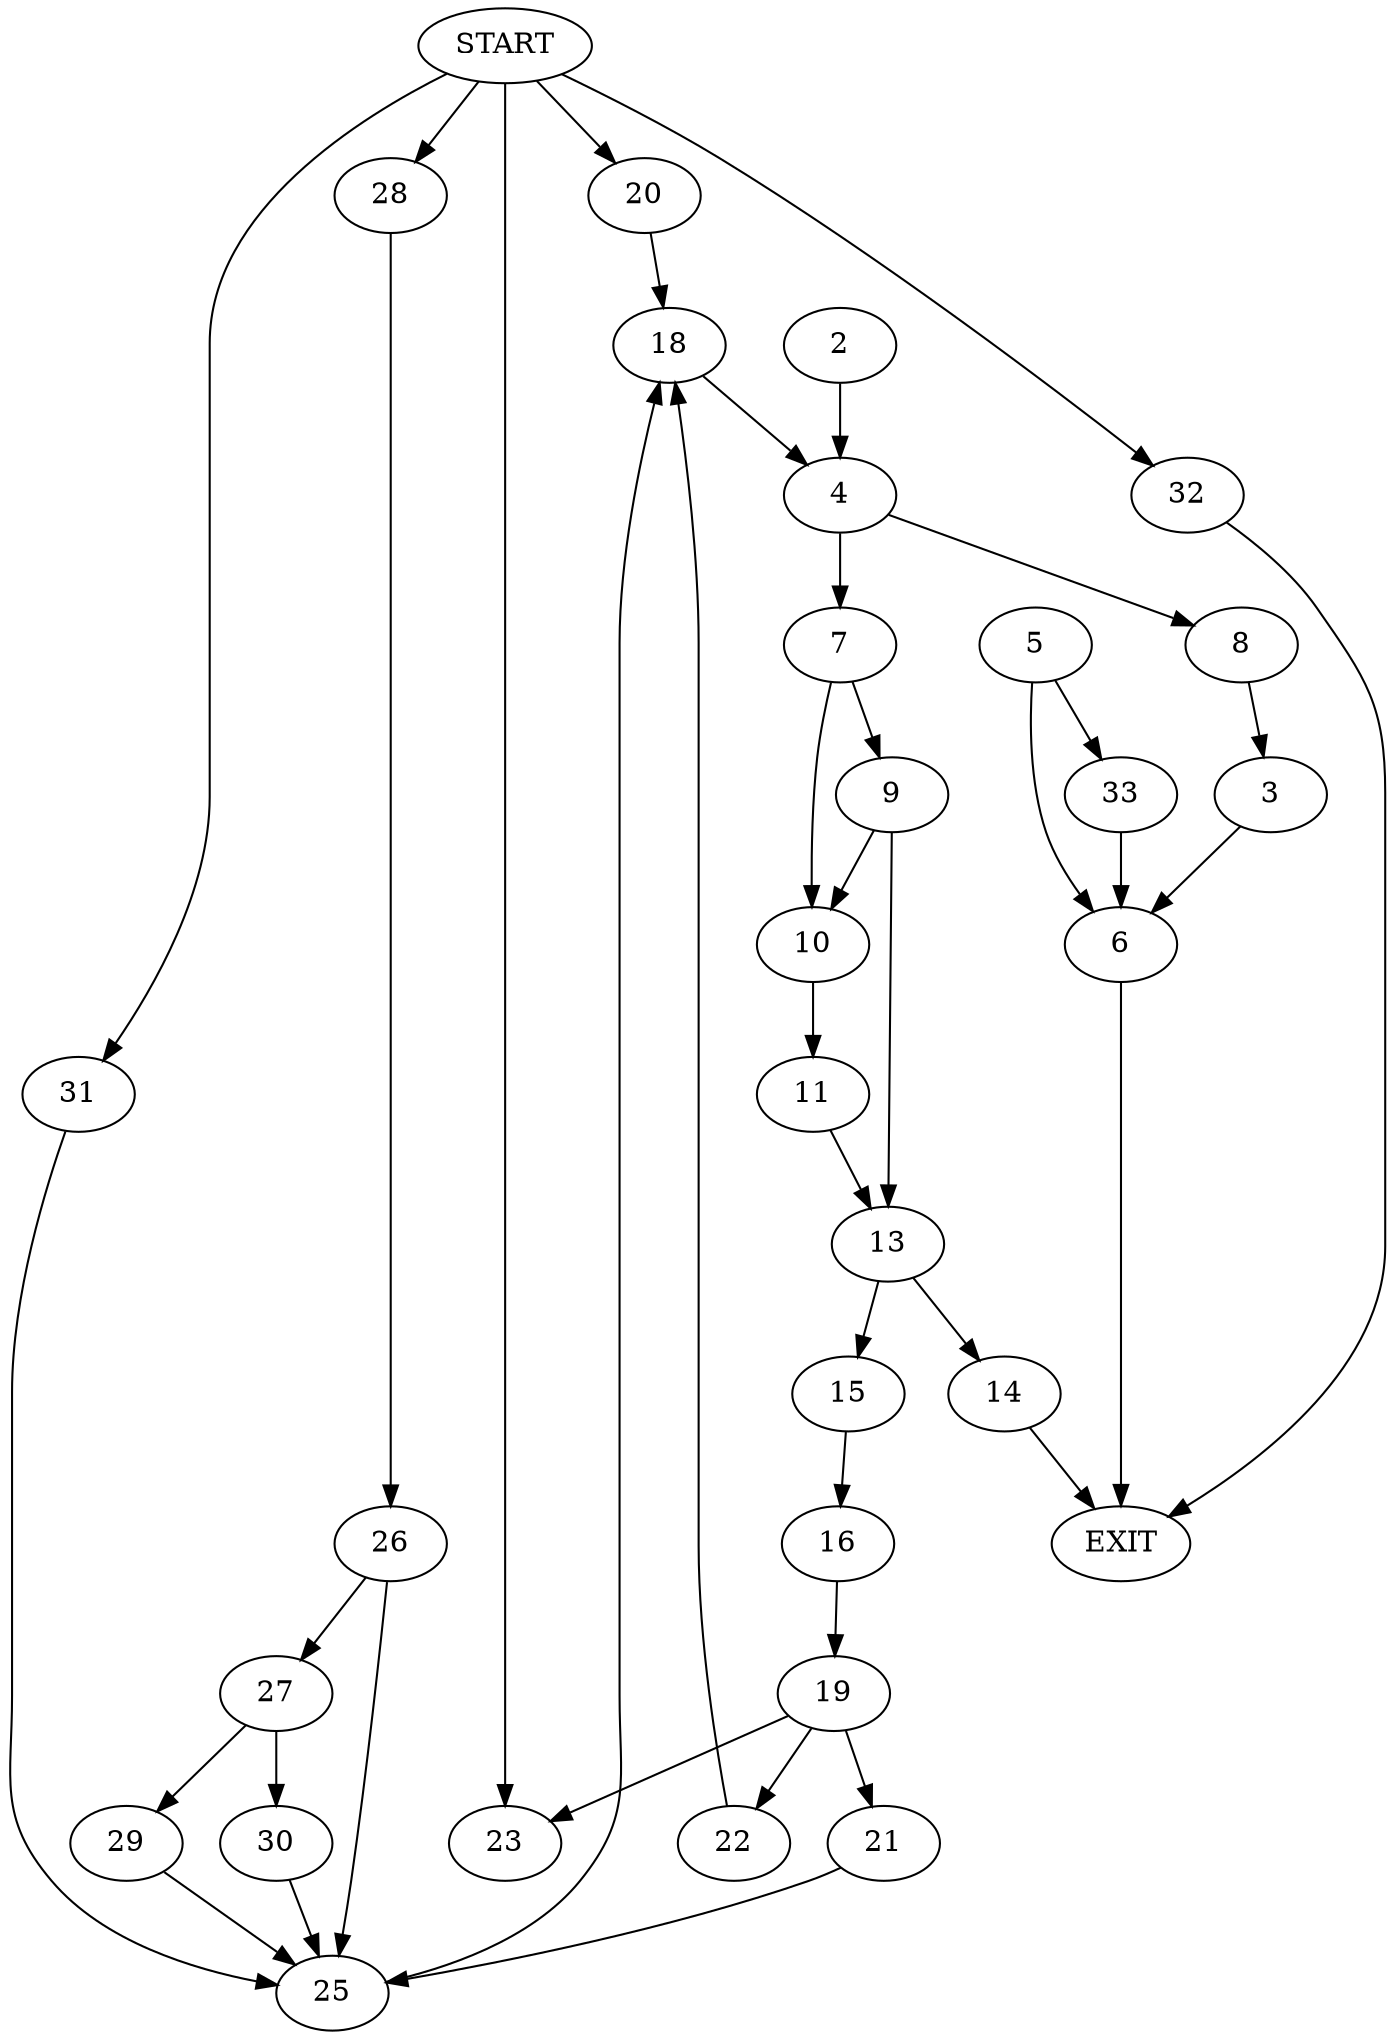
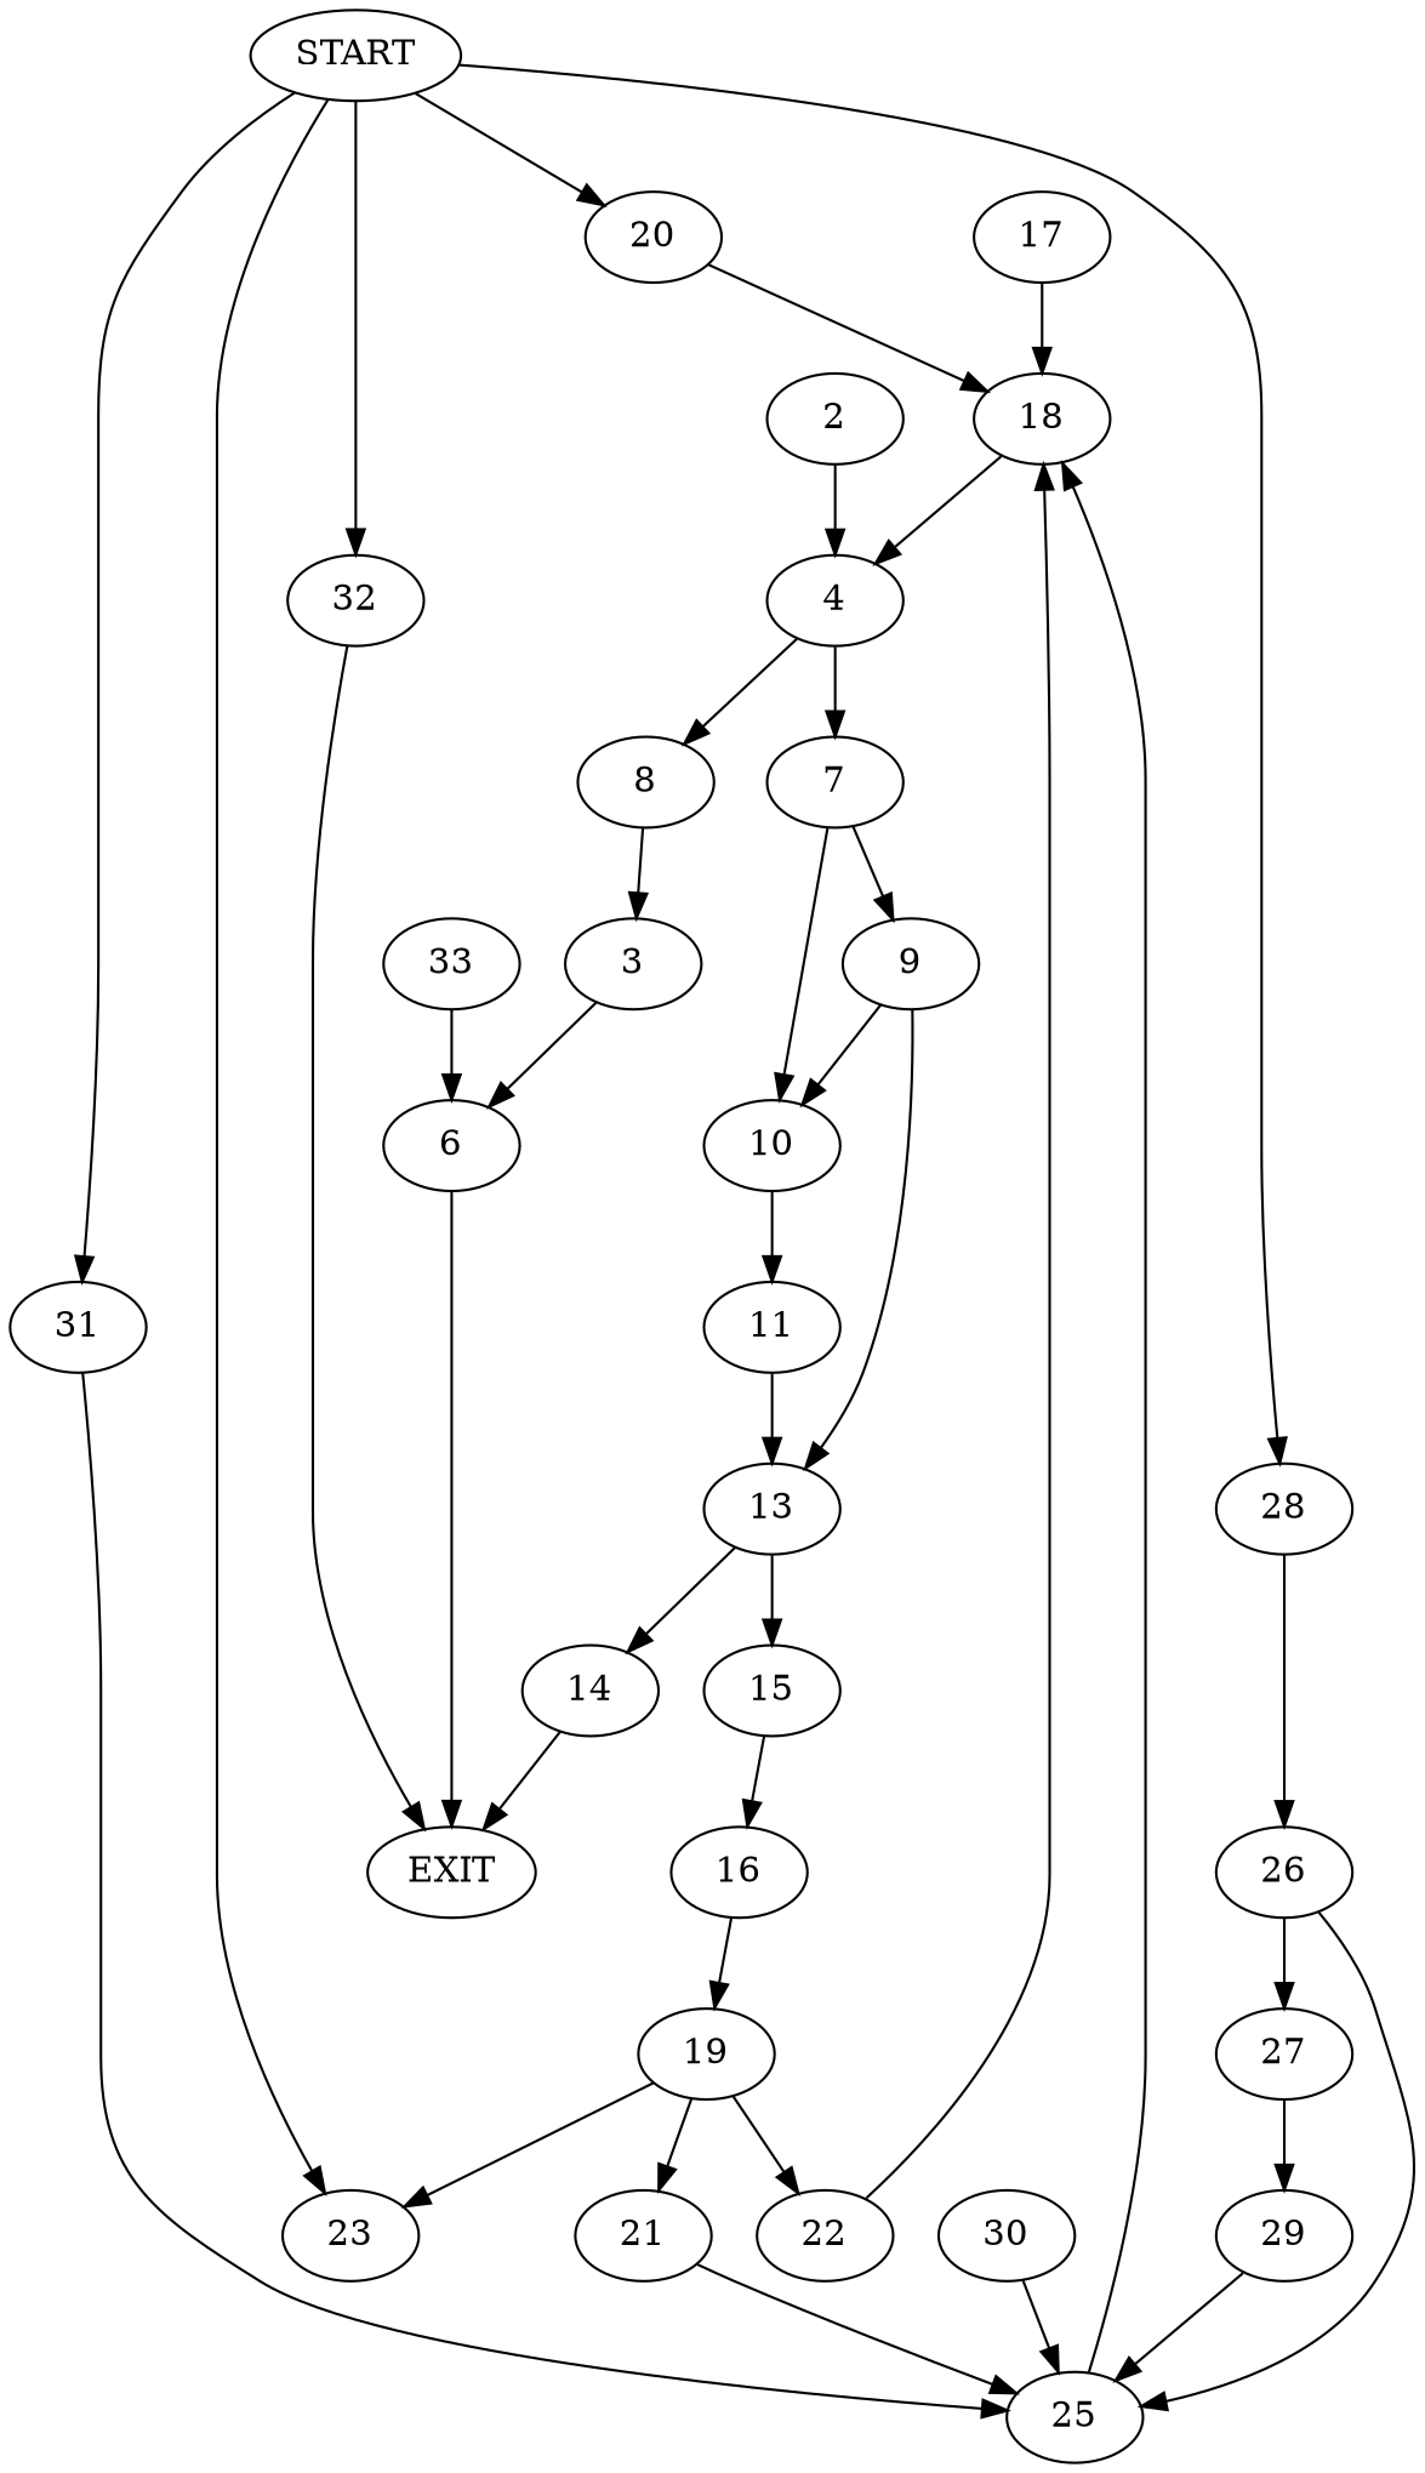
  digraph {
    n1 [label=START]
    20
    23
    28
    31
    32
    18
    26
    25
    n10 [label=EXIT]
    2
    4
    3
    6
    7
    8
-   5
    33
    9
    10
    13
    11
    14
    15
    16
    19
+   17
    21
    22
    27
    29
    30
    n1 -> 20
    n1 -> 23
    n1 -> 28
    n1 -> 31
    n1 -> 32
    20 -> 18
    28 -> 26
    31 -> 25
    32 -> n10
    18 -> 4
    26 -> 25
    26 -> 27
    25 -> 18
    2 -> 4
    4 -> 7
    4 -> 8
    3 -> 6
    6 -> n10
    7 -> 9
    7 -> 10
    8 -> 3
-   5 -> 6
-   5 -> 33
    33 -> 6
    9 -> 10
    9 -> 13
    10 -> 11
    13 -> 14
    13 -> 15
    11 -> 13
    14 -> n10
    15 -> 16
    16 -> 19
    19 -> 23
    19 -> 21
    19 -> 22
+   17 -> 18
    21 -> 25
    22 -> 18
    27 -> 29
-   27 -> 30
    29 -> 25
    30 -> 25
  }
